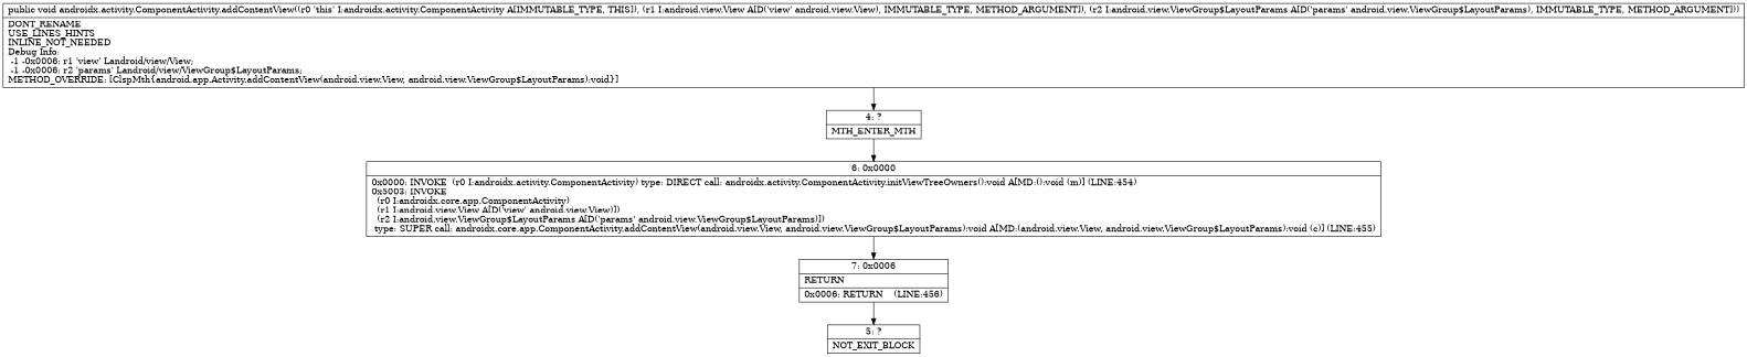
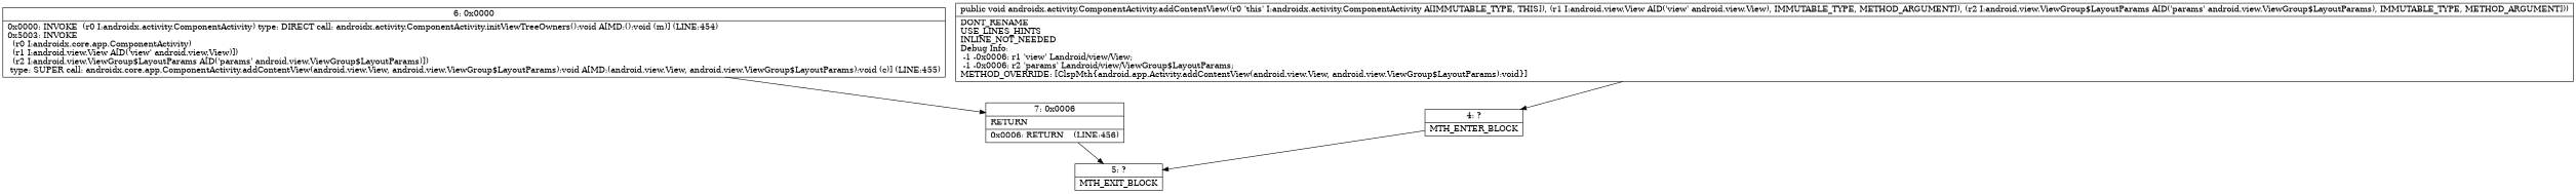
  digraph {
    node [shape=record]
-   n1 [label="{4\:\ ?|MTH_ENTER_MTH\l}"]
+   n1 [label="{4\:\ ?|MTH_ENTER_BLOCK\l}"]
    n2 [label="{6\:\ 0x0000|0x0000: INVOKE  (r0 I:androidx.activity.ComponentActivity) type: DIRECT call: androidx.activity.ComponentActivity.initViewTreeOwners():void A[MD:():void (m)] (LINE:454)\l0x5003: INVOKE  \l  (r0 I:androidx.core.app.ComponentActivity)\l  (r1 I:android.view.View A[D('view' android.view.View)])\l  (r2 I:android.view.ViewGroup$LayoutParams A[D('params' android.view.ViewGroup$LayoutParams)])\l type: SUPER call: androidx.core.app.ComponentActivity.addContentView(android.view.View, android.view.ViewGroup$LayoutParams):void A[MD:(android.view.View, android.view.ViewGroup$LayoutParams):void (c)] (LINE:455)\l}"]
    n3 [label="{7\:\ 0x0006|RETURN\l|0x0006: RETURN    (LINE:456)\l}"]
-   n4 [label="{5\:\ ?|NOT_EXIT_BLOCK\l}"]
+   n4 [label="{5\:\ ?|MTH_EXIT_BLOCK\l}"]
    n5 [label="{public void androidx.activity.ComponentActivity.addContentView((r0 'this' I:androidx.activity.ComponentActivity A[IMMUTABLE_TYPE, THIS]), (r1 I:android.view.View A[D('view' android.view.View), IMMUTABLE_TYPE, METHOD_ARGUMENT]), (r2 I:android.view.ViewGroup$LayoutParams A[D('params' android.view.ViewGroup$LayoutParams), IMMUTABLE_TYPE, METHOD_ARGUMENT]))  | DONT_RENAME\lUSE_LINES_HINTS\lINLINE_NOT_NEEDED\lDebug Info:\l  \-1 \-0x0006: r1 'view' Landroid\/view\/View;\l  \-1 \-0x0006: r2 'params' Landroid\/view\/ViewGroup$LayoutParams;\lMETHOD_OVERRIDE: [ClspMth\{android.app.Activity.addContentView(android.view.View, android.view.ViewGroup$LayoutParams):void\}]\l}"]
-   n1 -> n2
+   n1 -> n4
    n2 -> n3
    n3 -> n4
    n5 -> n1
  }
